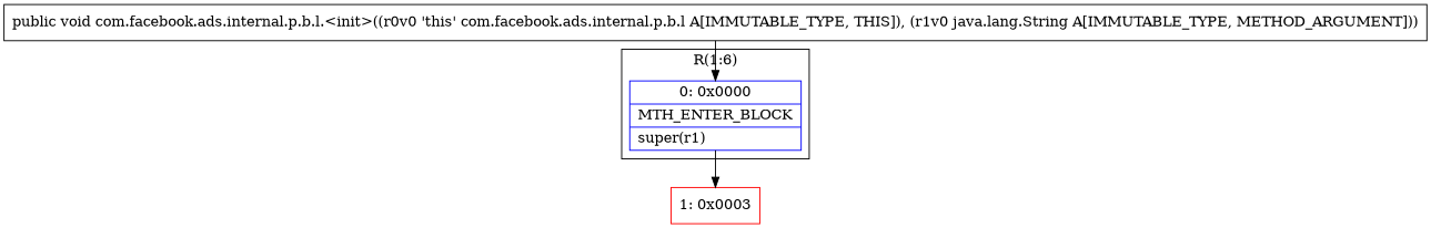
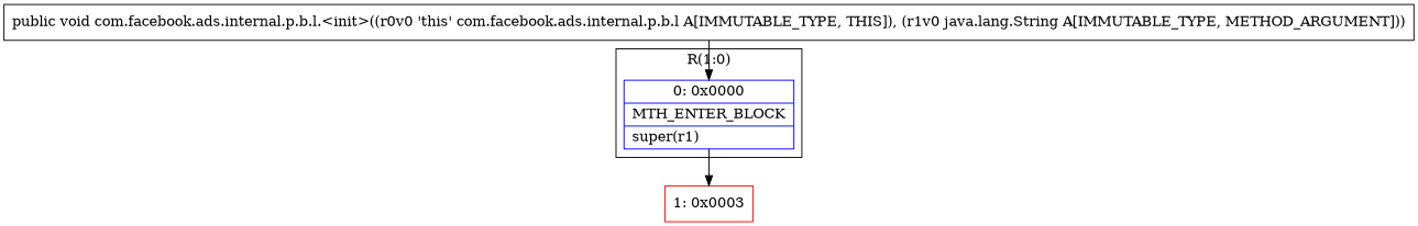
  digraph {
    node [shape=record]
    n1 [color=blue label="{0\:\ 0x0000|MTH_ENTER_BLOCK\l|super(r1)\l}"]
    n2 [color=red label="{1\:\ 0x0003}"]
    n3 [label="{public void com.facebook.ads.internal.p.b.l.\<init\>((r0v0 'this' com.facebook.ads.internal.p.b.l A[IMMUTABLE_TYPE, THIS]), (r1v0 java.lang.String A[IMMUTABLE_TYPE, METHOD_ARGUMENT])) }"]
    subgraph cluster_1 {
-     label="R(1:6)"
+     label="R(1:0)"
      n1
    }
    n1 -> n2
    n3 -> n1
  }
